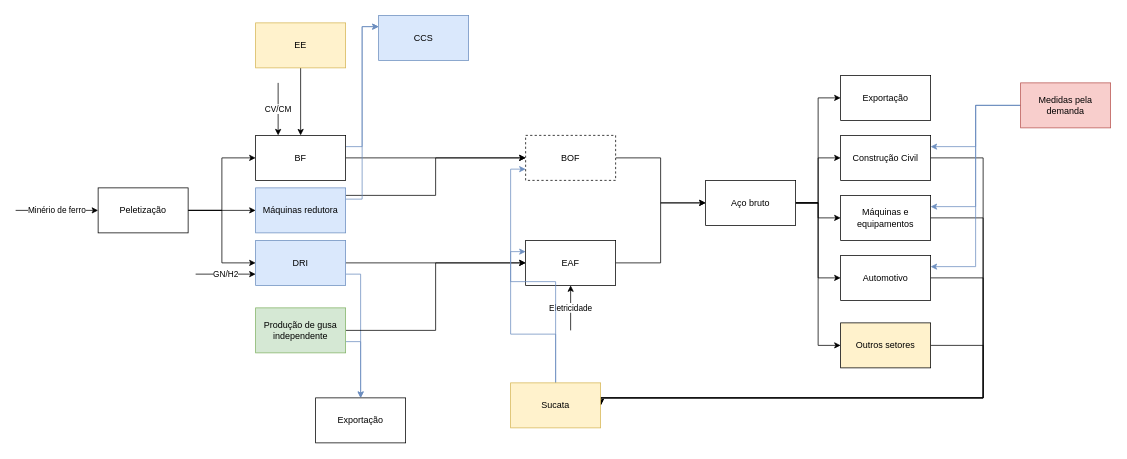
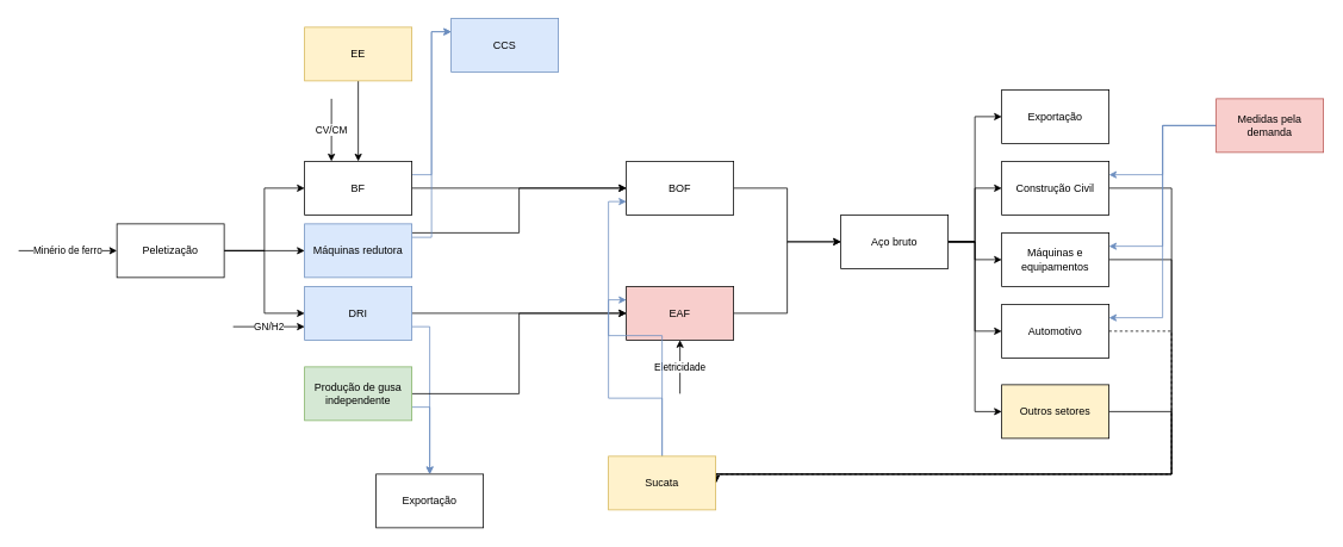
  <mxCell id="0" />
  <mxCell id="1" parent="0" />
  <mxCell id="2" style="edgeStyle=orthogonalEdgeStyle;rounded=0;orthogonalLoop=1;jettySize=auto;html=1;entryX=0;entryY=0.5;entryDx=0;entryDy=0;" parent="1" source="5" target="9" edge="1"><mxGeometry relative="1" as="geometry"><mxPoint x="500" y="190" as="targetPoint" /></mxGeometry></mxCell>
  <mxCell id="3" style="edgeStyle=orthogonalEdgeStyle;rounded=0;orthogonalLoop=1;jettySize=auto;html=1;entryX=0;entryY=0.5;entryDx=0;entryDy=0;" parent="1" source="5" target="14" edge="1"><mxGeometry relative="1" as="geometry"><mxPoint x="450" y="320" as="targetPoint" /></mxGeometry></mxCell>
  <mxCell id="4" style="edgeStyle=orthogonalEdgeStyle;rounded=0;orthogonalLoop=1;jettySize=auto;html=1;entryX=0;entryY=0.5;entryDx=0;entryDy=0;" parent="1" source="5" target="23" edge="1"><mxGeometry relative="1" as="geometry" /></mxCell>
  <mxCell id="5" value="Peletização" style="rounded=0;whiteSpace=wrap;html=1;" parent="1" vertex="1"><mxGeometry x="130" y="250" width="120" height="60" as="geometry" /></mxCell>
  <mxCell id="6" value="Minério de ferro" style="endArrow=classic;html=1;entryX=0;entryY=0.5;entryDx=0;entryDy=0;" parent="1" target="5" edge="1"><mxGeometry width="50" height="50" relative="1" as="geometry"><mxPoint x="20" y="280" as="sourcePoint" /><mxPoint x="290" y="190" as="targetPoint" /></mxGeometry></mxCell>
  <mxCell id="7" style="edgeStyle=orthogonalEdgeStyle;rounded=0;orthogonalLoop=1;jettySize=auto;html=1;" parent="1" source="9" target="11" edge="1"><mxGeometry relative="1" as="geometry"><mxPoint x="700" y="190" as="targetPoint" /></mxGeometry></mxCell>
  <mxCell id="8" style="edgeStyle=orthogonalEdgeStyle;rounded=0;orthogonalLoop=1;jettySize=auto;html=1;exitX=1;exitY=0.25;exitDx=0;exitDy=0;entryX=0;entryY=0.25;entryDx=0;entryDy=0;fillColor=#dae8fc;strokeColor=#6c8ebf;" parent="1" source="9" target="40" edge="1"><mxGeometry relative="1" as="geometry" /></mxCell>
  <mxCell id="9" value="BF" style="rounded=0;whiteSpace=wrap;html=1;" parent="1" vertex="1"><mxGeometry x="340" y="180" width="120" height="60" as="geometry" /></mxCell>
  <mxCell id="10" style="edgeStyle=orthogonalEdgeStyle;rounded=0;orthogonalLoop=1;jettySize=auto;html=1;" parent="1" source="11" target="30" edge="1"><mxGeometry relative="1" as="geometry"><mxPoint x="920" y="210" as="targetPoint" /></mxGeometry></mxCell>
- <mxCell id="11" value="BOF" style="rounded=0;whiteSpace=wrap;html=1;dashed=1;" parent="1" vertex="1"><mxGeometry x="700" y="180" width="120" height="60" as="geometry" /></mxCell>
+ <mxCell id="11" value="BOF" style="rounded=0;whiteSpace=wrap;html=1;" parent="1" vertex="1"><mxGeometry x="700" y="180" width="120" height="60" as="geometry" /></mxCell>
  <mxCell id="12" style="edgeStyle=orthogonalEdgeStyle;rounded=0;orthogonalLoop=1;jettySize=auto;html=1;" parent="1" source="14" target="17" edge="1"><mxGeometry relative="1" as="geometry"><mxPoint x="620" y="350" as="targetPoint" /></mxGeometry></mxCell>
  <mxCell id="13" style="edgeStyle=orthogonalEdgeStyle;rounded=0;orthogonalLoop=1;jettySize=auto;html=1;exitX=1;exitY=0.75;exitDx=0;exitDy=0;entryX=0.5;entryY=0;entryDx=0;entryDy=0;fillColor=#dae8fc;strokeColor=#6c8ebf;" parent="1" source="14" target="24" edge="1"><mxGeometry relative="1" as="geometry" /></mxCell>
  <mxCell id="14" value="DRI" style="rounded=0;whiteSpace=wrap;html=1;fillColor=#dae8fc;strokeColor=#6c8ebf;" parent="1" vertex="1"><mxGeometry x="340" y="320" width="120" height="60" as="geometry" /></mxCell>
  <mxCell id="15" value="CV/CM" style="endArrow=classic;html=1;entryX=0.25;entryY=0;entryDx=0;entryDy=0;" parent="1" target="9" edge="1"><mxGeometry width="50" height="50" relative="1" as="geometry"><mxPoint x="370" y="110" as="sourcePoint" /><mxPoint x="600" y="90" as="targetPoint" /></mxGeometry></mxCell>
  <mxCell id="16" style="edgeStyle=orthogonalEdgeStyle;rounded=0;orthogonalLoop=1;jettySize=auto;html=1;entryX=0;entryY=0.5;entryDx=0;entryDy=0;" parent="1" source="17" target="30" edge="1"><mxGeometry relative="1" as="geometry"><mxPoint x="910" y="350" as="targetPoint" /><Array as="points"><mxPoint x="880" y="350" /><mxPoint x="880" y="270" /></Array></mxGeometry></mxCell>
- <mxCell id="17" value="EAF" style="rounded=0;whiteSpace=wrap;html=1;" parent="1" vertex="1"><mxGeometry x="700" y="320" width="120" height="60" as="geometry" /></mxCell>
+ <mxCell id="17" value="EAF" style="rounded=0;whiteSpace=wrap;html=1;fillColor=#f8cecc;" parent="1" vertex="1"><mxGeometry x="700" y="320" width="120" height="60" as="geometry" /></mxCell>
  <mxCell id="18" style="edgeStyle=orthogonalEdgeStyle;rounded=0;orthogonalLoop=1;jettySize=auto;html=1;entryX=0;entryY=0.5;entryDx=0;entryDy=0;" parent="1" source="20" target="17" edge="1"><mxGeometry relative="1" as="geometry" /></mxCell>
  <mxCell id="19" style="edgeStyle=orthogonalEdgeStyle;rounded=0;orthogonalLoop=1;jettySize=auto;html=1;exitX=1;exitY=0.75;exitDx=0;exitDy=0;entryX=0.5;entryY=0;entryDx=0;entryDy=0;fillColor=#dae8fc;strokeColor=#6c8ebf;" parent="1" source="20" target="24" edge="1"><mxGeometry relative="1" as="geometry" /></mxCell>
  <mxCell id="20" value="Produção de gusa independente" style="rounded=0;whiteSpace=wrap;html=1;fillColor=#d5e8d4;strokeColor=#82b366;" parent="1" vertex="1"><mxGeometry x="340" y="410" width="120" height="60" as="geometry" /></mxCell>
  <mxCell id="21" style="edgeStyle=orthogonalEdgeStyle;rounded=0;orthogonalLoop=1;jettySize=auto;html=1;entryX=0;entryY=0.5;entryDx=0;entryDy=0;" parent="1" source="23" target="11" edge="1"><mxGeometry relative="1" as="geometry"><Array as="points"><mxPoint x="580" y="260" /><mxPoint x="580" y="210" /></Array></mxGeometry></mxCell>
  <mxCell id="22" style="edgeStyle=orthogonalEdgeStyle;rounded=0;orthogonalLoop=1;jettySize=auto;html=1;exitX=1;exitY=0.25;exitDx=0;exitDy=0;entryX=0;entryY=0.25;entryDx=0;entryDy=0;fillColor=#dae8fc;strokeColor=#6c8ebf;" parent="1" source="23" target="40" edge="1"><mxGeometry relative="1" as="geometry" /></mxCell>
  <mxCell id="23" value="Máquinas redutora" style="rounded=0;whiteSpace=wrap;html=1;fillColor=#dae8fc;strokeColor=#6c8ebf;" parent="1" vertex="1"><mxGeometry x="340" y="250" width="120" height="60" as="geometry" /></mxCell>
  <mxCell id="24" value="Exportação" style="rounded=0;whiteSpace=wrap;html=1;" parent="1" vertex="1"><mxGeometry x="420" y="530" width="120" height="60" as="geometry" /></mxCell>
  <mxCell id="25" style="edgeStyle=orthogonalEdgeStyle;rounded=0;orthogonalLoop=1;jettySize=auto;html=1;" parent="1" source="30" target="32" edge="1"><mxGeometry relative="1" as="geometry"><mxPoint x="1120" y="270" as="targetPoint" /></mxGeometry></mxCell>
  <mxCell id="26" style="edgeStyle=orthogonalEdgeStyle;rounded=0;orthogonalLoop=1;jettySize=auto;html=1;" parent="1" source="30" target="34" edge="1"><mxGeometry relative="1" as="geometry"><mxPoint x="1120" y="270" as="targetPoint" /></mxGeometry></mxCell>
  <mxCell id="27" style="edgeStyle=orthogonalEdgeStyle;rounded=0;orthogonalLoop=1;jettySize=auto;html=1;entryX=0;entryY=0.5;entryDx=0;entryDy=0;" parent="1" source="30" target="37" edge="1"><mxGeometry relative="1" as="geometry" /></mxCell>
  <mxCell id="28" style="edgeStyle=orthogonalEdgeStyle;rounded=0;orthogonalLoop=1;jettySize=auto;html=1;entryX=0;entryY=0.5;entryDx=0;entryDy=0;" parent="1" source="30" target="39" edge="1"><mxGeometry relative="1" as="geometry" /></mxCell>
  <mxCell id="29" style="edgeStyle=orthogonalEdgeStyle;rounded=0;orthogonalLoop=1;jettySize=auto;html=1;entryX=0;entryY=0.5;entryDx=0;entryDy=0;" parent="1" source="30" target="36" edge="1"><mxGeometry relative="1" as="geometry" /></mxCell>
  <mxCell id="30" value="Aço bruto" style="rounded=0;whiteSpace=wrap;html=1;" parent="1" vertex="1"><mxGeometry x="940" y="240" width="120" height="60" as="geometry" /></mxCell>
  <mxCell id="31" style="edgeStyle=orthogonalEdgeStyle;rounded=0;orthogonalLoop=1;jettySize=auto;html=1;entryX=1;entryY=0.5;entryDx=0;entryDy=0;" parent="1" source="32" target="45" edge="1"><mxGeometry relative="1" as="geometry"><Array as="points"><mxPoint x="1310" y="210" /><mxPoint x="1310" y="530" /></Array></mxGeometry></mxCell>
  <mxCell id="32" value="Construção Civil" style="rounded=0;whiteSpace=wrap;html=1;" parent="1" vertex="1"><mxGeometry x="1120" y="180" width="120" height="60" as="geometry" /></mxCell>
  <mxCell id="33" style="edgeStyle=orthogonalEdgeStyle;rounded=0;orthogonalLoop=1;jettySize=auto;html=1;entryX=1;entryY=0.5;entryDx=0;entryDy=0;" parent="1" source="34" target="45" edge="1"><mxGeometry relative="1" as="geometry"><Array as="points"><mxPoint x="1310" y="290" /><mxPoint x="1310" y="530" /></Array></mxGeometry></mxCell>
  <mxCell id="34" value="Máquinas e equipamentos" style="rounded=0;whiteSpace=wrap;html=1;" parent="1" vertex="1"><mxGeometry x="1120" y="260" width="120" height="60" as="geometry" /></mxCell>
- <mxCell id="35" style="edgeStyle=orthogonalEdgeStyle;rounded=0;orthogonalLoop=1;jettySize=auto;html=1;entryX=1;entryY=0.5;entryDx=0;entryDy=0;endArrow=open;" parent="1" source="36" target="45" edge="1"><mxGeometry relative="1" as="geometry"><Array as="points"><mxPoint x="1310" y="460" /><mxPoint x="1310" y="530" /></Array></mxGeometry></mxCell>
+ <mxCell id="35" style="edgeStyle=orthogonalEdgeStyle;rounded=0;orthogonalLoop=1;jettySize=auto;html=1;entryX=1;entryY=0.5;entryDx=0;entryDy=0;" parent="1" source="36" target="45" edge="1"><mxGeometry relative="1" as="geometry"><Array as="points"><mxPoint x="1310" y="460" /><mxPoint x="1310" y="530" /></Array></mxGeometry></mxCell>
  <mxCell id="36" value="Outros setores" style="rounded=0;whiteSpace=wrap;html=1;fillColor=#fff2cc;" parent="1" vertex="1"><mxGeometry x="1120" y="430" width="120" height="60" as="geometry" /></mxCell>
  <mxCell id="37" value="Exportação" style="rounded=0;whiteSpace=wrap;html=1;" parent="1" vertex="1"><mxGeometry x="1120" y="100" width="120" height="60" as="geometry" /></mxCell>
- <mxCell id="38" style="edgeStyle=orthogonalEdgeStyle;rounded=0;orthogonalLoop=1;jettySize=auto;html=1;entryX=1;entryY=0.5;entryDx=0;entryDy=0;" parent="1" source="39" target="45" edge="1"><mxGeometry relative="1" as="geometry"><Array as="points"><mxPoint x="1310" y="370" /><mxPoint x="1310" y="530" /></Array></mxGeometry></mxCell>
+ <mxCell id="38" style="edgeStyle=orthogonalEdgeStyle;rounded=0;orthogonalLoop=1;jettySize=auto;html=1;entryX=1;entryY=0.5;entryDx=0;entryDy=0;dashed=1;" parent="1" source="39" target="45" edge="1"><mxGeometry relative="1" as="geometry"><Array as="points"><mxPoint x="1310" y="370" /><mxPoint x="1310" y="530" /></Array></mxGeometry></mxCell>
  <mxCell id="39" value="Automotivo" style="rounded=0;whiteSpace=wrap;html=1;" parent="1" vertex="1"><mxGeometry x="1120" y="340" width="120" height="60" as="geometry" /></mxCell>
  <mxCell id="40" value="CCS" style="rounded=0;whiteSpace=wrap;html=1;fillColor=#dae8fc;strokeColor=#6c8ebf;" parent="1" vertex="1"><mxGeometry x="504" y="20" width="120" height="60" as="geometry" /></mxCell>
  <mxCell id="41" value="Eletricidade" style="endArrow=classic;html=1;" parent="1" target="17" edge="1"><mxGeometry width="50" height="50" relative="1" as="geometry"><mxPoint x="760" y="440" as="sourcePoint" /><mxPoint x="800" y="390" as="targetPoint" /></mxGeometry></mxCell>
  <mxCell id="42" value="GN/H2" style="endArrow=classic;html=1;entryX=0;entryY=0.75;entryDx=0;entryDy=0;" parent="1" target="14" edge="1"><mxGeometry width="50" height="50" relative="1" as="geometry"><mxPoint x="260" y="365" as="sourcePoint" /><mxPoint x="320" y="370" as="targetPoint" /></mxGeometry></mxCell>
  <mxCell id="43" style="edgeStyle=orthogonalEdgeStyle;rounded=0;orthogonalLoop=1;jettySize=auto;html=1;entryX=0;entryY=0.75;entryDx=0;entryDy=0;fillColor=#dae8fc;strokeColor=#6c8ebf;" parent="1" source="45" target="11" edge="1"><mxGeometry relative="1" as="geometry" /></mxCell>
  <mxCell id="44" style="edgeStyle=orthogonalEdgeStyle;rounded=0;orthogonalLoop=1;jettySize=auto;html=1;entryX=0;entryY=0.25;entryDx=0;entryDy=0;fillColor=#dae8fc;strokeColor=#6c8ebf;" parent="1" source="45" target="17" edge="1"><mxGeometry relative="1" as="geometry" /></mxCell>
  <mxCell id="45" value="Sucata" style="rounded=0;whiteSpace=wrap;html=1;fillColor=#fff2cc;strokeColor=#d6b656;" parent="1" vertex="1"><mxGeometry x="680" y="510" width="120" height="60" as="geometry" /></mxCell>
  <mxCell id="46" style="edgeStyle=orthogonalEdgeStyle;rounded=0;orthogonalLoop=1;jettySize=auto;html=1;entryX=0.5;entryY=0;entryDx=0;entryDy=0;" parent="1" source="47" target="9" edge="1"><mxGeometry relative="1" as="geometry" /></mxCell>
  <mxCell id="47" value="EE" style="rounded=0;whiteSpace=wrap;html=1;fillColor=#fff2cc;strokeColor=#d6b656;" parent="1" vertex="1"><mxGeometry x="340" y="30" width="120" height="60" as="geometry" /></mxCell>
  <mxCell id="48" style="edgeStyle=orthogonalEdgeStyle;rounded=0;orthogonalLoop=1;jettySize=auto;html=1;entryX=1;entryY=0.25;entryDx=0;entryDy=0;fillColor=#dae8fc;strokeColor=#6c8ebf;" parent="1" source="51" target="32" edge="1"><mxGeometry relative="1" as="geometry" /></mxCell>
  <mxCell id="49" style="edgeStyle=orthogonalEdgeStyle;rounded=0;orthogonalLoop=1;jettySize=auto;html=1;entryX=1;entryY=0.25;entryDx=0;entryDy=0;fillColor=#dae8fc;strokeColor=#6c8ebf;" parent="1" source="51" target="34" edge="1"><mxGeometry relative="1" as="geometry" /></mxCell>
  <mxCell id="50" style="edgeStyle=orthogonalEdgeStyle;rounded=0;orthogonalLoop=1;jettySize=auto;html=1;entryX=1;entryY=0.25;entryDx=0;entryDy=0;fillColor=#dae8fc;strokeColor=#6c8ebf;" parent="1" source="51" target="39" edge="1"><mxGeometry relative="1" as="geometry" /></mxCell>
  <mxCell id="51" value="Medidas pela demanda" style="rounded=0;whiteSpace=wrap;html=1;fillColor=#f8cecc;strokeColor=#b85450;" parent="1" vertex="1"><mxGeometry x="1360" y="110" width="120" height="60" as="geometry" /></mxCell>
